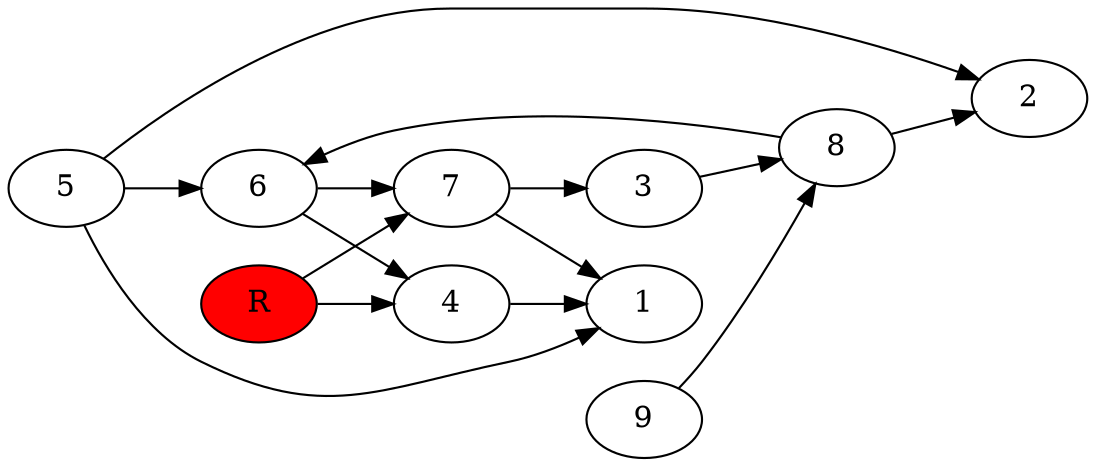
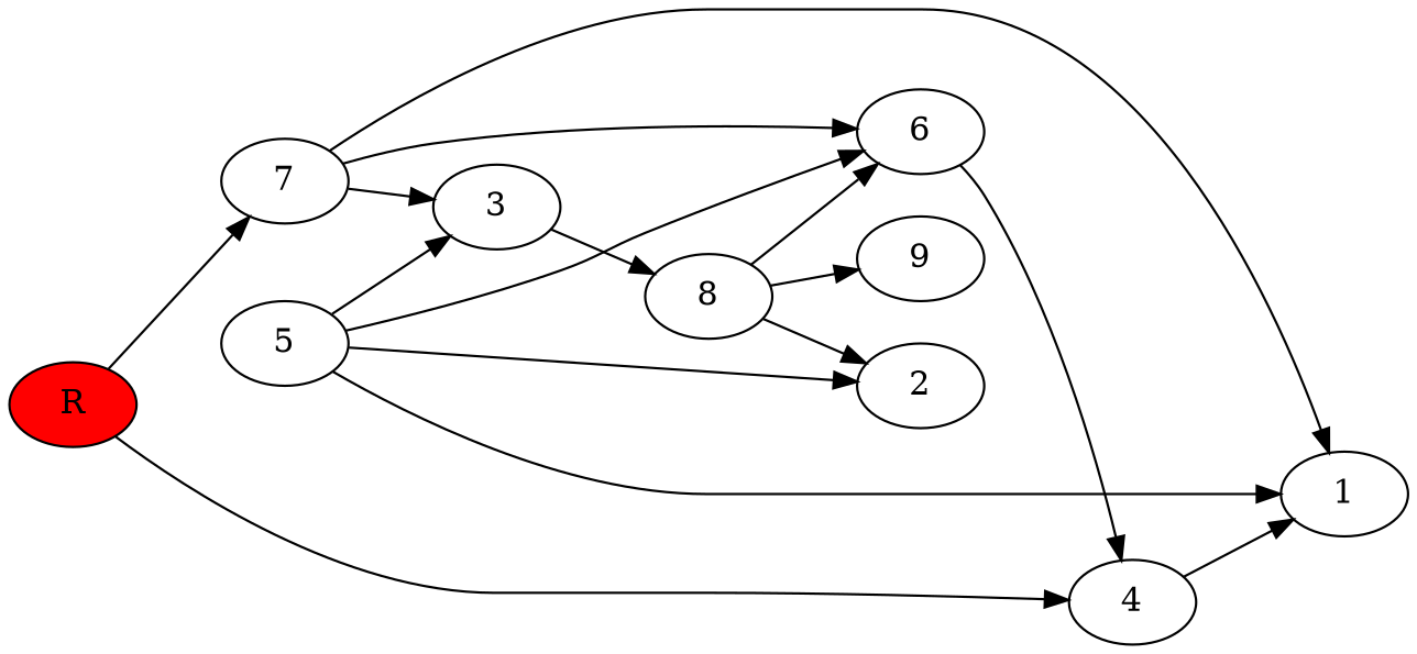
  digraph {
    rankdir=LR
    4
    1
    3
    8
    2
    6
    9
    5
    7
    R [fillcolor="#ff0000" style=filled]
    4 -> 1
    3 -> 8
    8 -> 2
    8 -> 6
-   9 -> 8
+   8 -> 9
    6 -> 4
-   6 -> 7
+   7 -> 6
    5 -> 1
+   5 -> 3
    5 -> 2
    5 -> 6
    7 -> 1
    7 -> 3
    R -> 4
    R -> 7
  }
